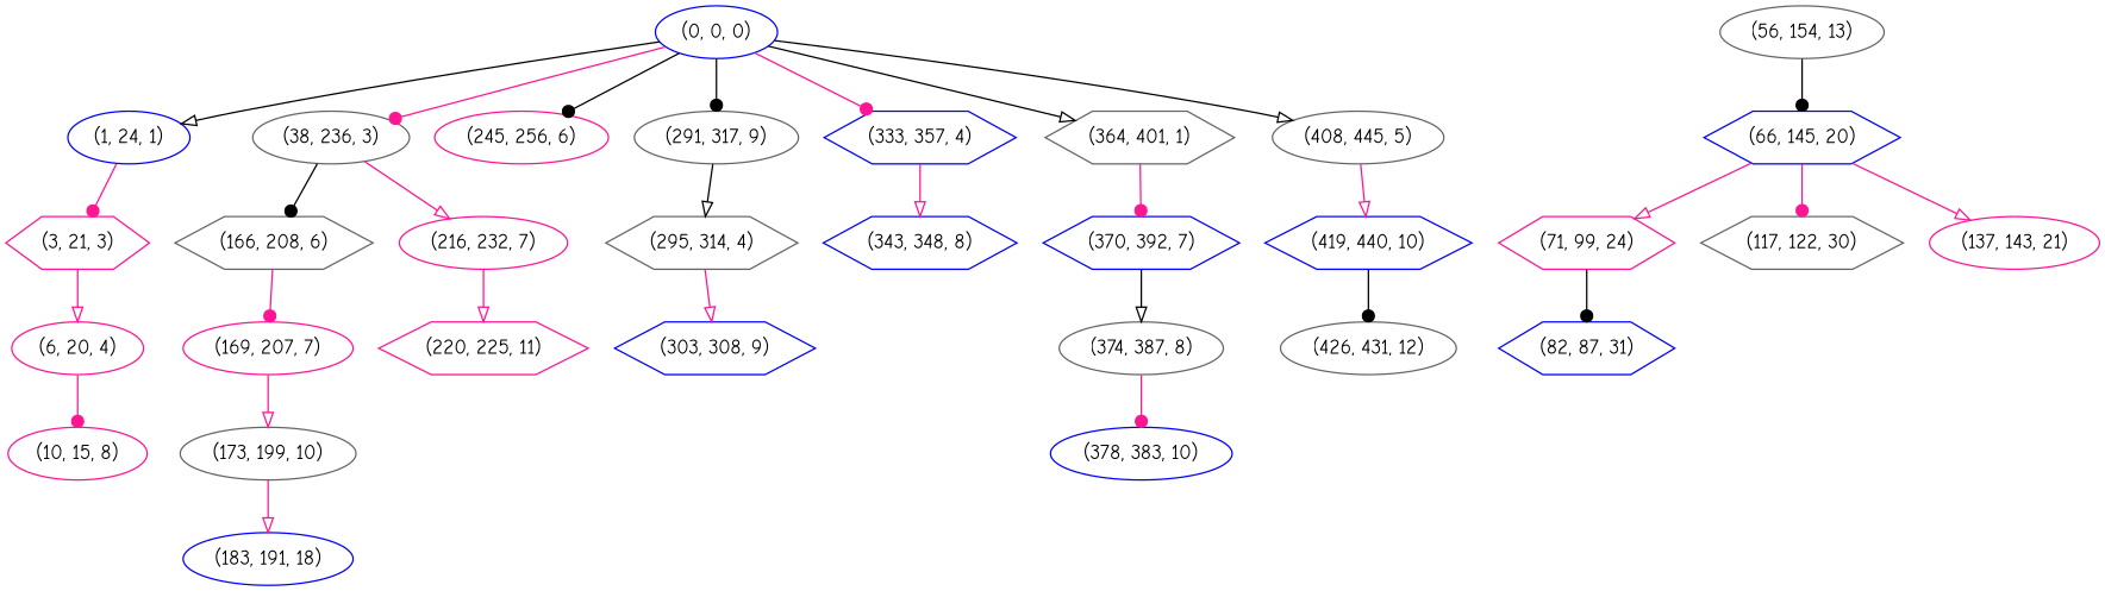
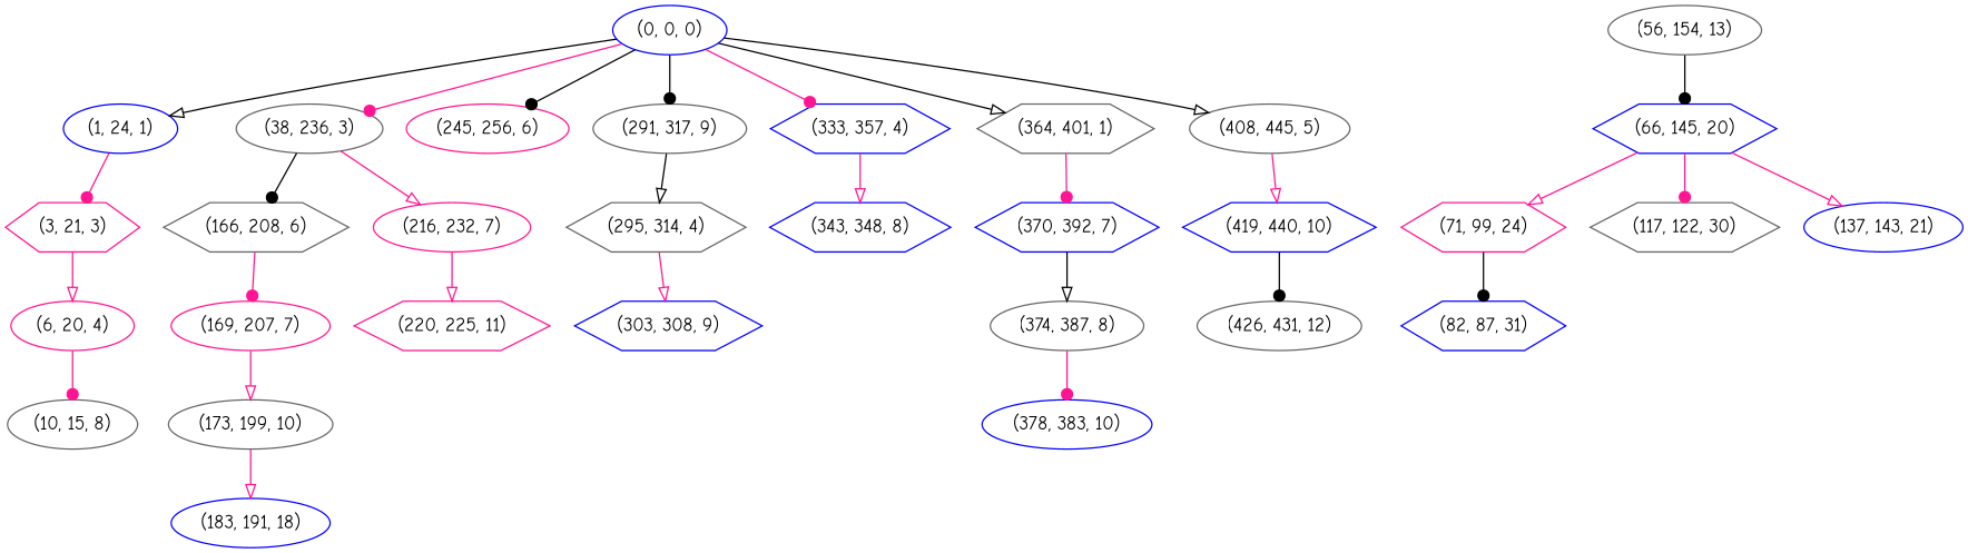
  digraph {
    fontname="Comic Neue"
    node [color=blue fontname="Comic Neue" shape=ellipse]
    edge [arrowhead=onormal color=deeppink fontname="Comic Neue"]
    "(0, 0, 0)"
    "(1, 24, 1)"
    "(38, 236, 3)" [color=gray40]
    "(245, 256, 6)" [color=deeppink]
    n5 [color=gray40 label="(291, 317, 9)"]
    "(333, 357, 4)" [shape=hexagon]
    "(364, 401, 1)" [color=gray40 shape=hexagon]
    "(408, 445, 5)" [color=gray40]
    "(3, 21, 3)" [color=deeppink shape=hexagon]
    "(166, 208, 6)" [color=gray40 shape=hexagon]
    "(216, 232, 7)" [color=deeppink]
    "(295, 314, 4)" [color=gray40 shape=hexagon]
    "(343, 348, 8)" [shape=hexagon]
    "(370, 392, 7)" [shape=hexagon]
    "(419, 440, 10)" [shape=hexagon]
    "(6, 20, 4)" [color=deeppink]
-   "(10, 15, 8)" [color=deeppink]
+   "(10, 15, 8)" [color=gray40]
    "(169, 207, 7)" [color=deeppink]
    "(220, 225, 11)" [color=deeppink shape=hexagon]
    "(56, 154, 13)" [color=gray40]
    "(66, 145, 20)" [shape=hexagon]
    "(71, 99, 24)" [color=deeppink shape=hexagon]
    "(117, 122, 30)" [color=gray40 shape=hexagon]
-   "(137, 143, 21)" [color=deeppink]
+   "(137, 143, 21)"
    "(82, 87, 31)" [shape=hexagon]
    "(173, 199, 10)" [color=gray40]
    "(183, 191, 18)"
    "(303, 308, 9)" [shape=hexagon]
    "(374, 387, 8)" [color=gray40]
    "(378, 383, 10)"
    "(426, 431, 12)" [color=gray40]
    "(0, 0, 0)" -> "(1, 24, 1)" [color=black]
    "(0, 0, 0)" -> "(38, 236, 3)" [arrowhead=dot]
    "(0, 0, 0)" -> "(245, 256, 6)" [arrowhead=dot color=black]
    "(0, 0, 0)" -> n5 [arrowhead=dot color=black]
    "(0, 0, 0)" -> "(333, 357, 4)" [arrowhead=dot]
    "(0, 0, 0)" -> "(364, 401, 1)" [color=black]
    "(0, 0, 0)" -> "(408, 445, 5)" [color=black]
    "(1, 24, 1)" -> "(3, 21, 3)" [arrowhead=dot]
    "(38, 236, 3)" -> "(166, 208, 6)" [arrowhead=dot color=black]
    "(38, 236, 3)" -> "(216, 232, 7)"
    n5 -> "(295, 314, 4)" [color=black]
    "(333, 357, 4)" -> "(343, 348, 8)"
    "(364, 401, 1)" -> "(370, 392, 7)" [arrowhead=dot]
    "(408, 445, 5)" -> "(419, 440, 10)"
    "(3, 21, 3)" -> "(6, 20, 4)"
    "(166, 208, 6)" -> "(169, 207, 7)" [arrowhead=dot]
    "(216, 232, 7)" -> "(220, 225, 11)"
    "(295, 314, 4)" -> "(303, 308, 9)"
    "(370, 392, 7)" -> "(374, 387, 8)" [color=black]
    "(419, 440, 10)" -> "(426, 431, 12)" [arrowhead=dot color=black]
    "(6, 20, 4)" -> "(10, 15, 8)" [arrowhead=dot]
    "(169, 207, 7)" -> "(173, 199, 10)"
    "(56, 154, 13)" -> "(66, 145, 20)" [arrowhead=dot color=black]
    "(66, 145, 20)" -> "(71, 99, 24)"
    "(66, 145, 20)" -> "(117, 122, 30)" [arrowhead=dot]
    "(66, 145, 20)" -> "(137, 143, 21)"
    "(71, 99, 24)" -> "(82, 87, 31)" [arrowhead=dot color=black]
    "(173, 199, 10)" -> "(183, 191, 18)"
    "(374, 387, 8)" -> "(378, 383, 10)" [arrowhead=dot]
  }
